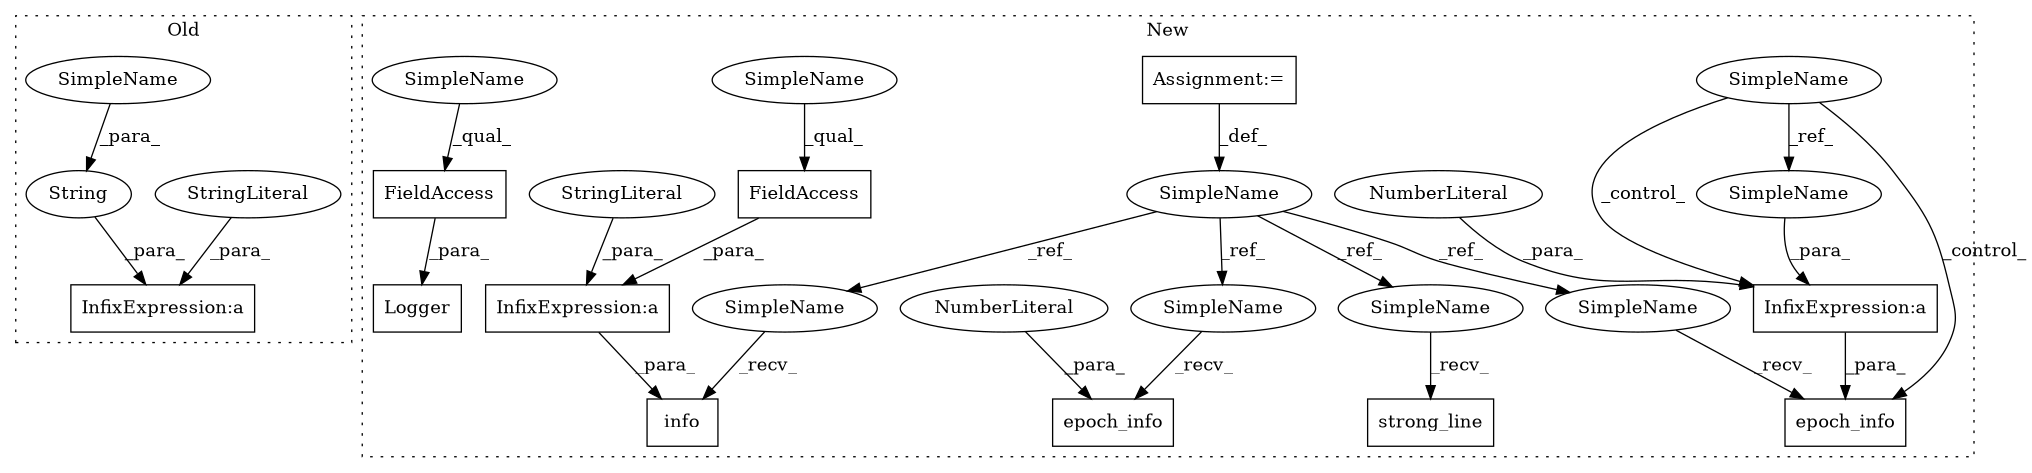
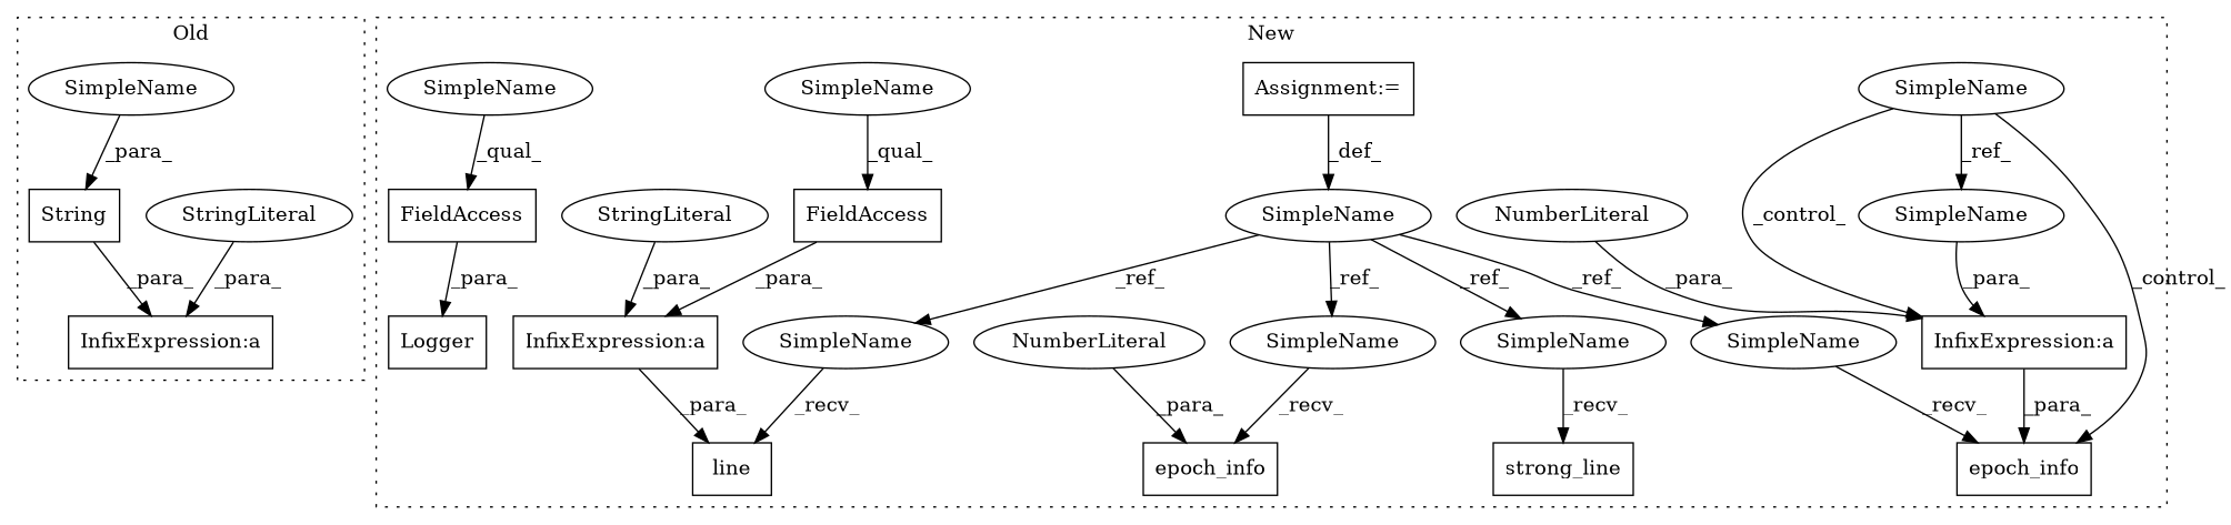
  digraph {
    node [a=42 l=3 s=2682 shape=ellipse]
-   n1 [a=32 l="7,1" label=String s="2685,2694"]
+   n1 [a=32 l="7,1" label=String s="2685,2694" shape=box]
    n2 [a=27 label="InfixExpression:a" shape=box]
    n3 [a=45 l=15 label=StringLiteral s=2667]
    n4 [l=2 label=SimpleName s=2692]
    n5 [a=32 l="7,1" label=Logger s="1898,1922" shape=box]
    n6 [a=32 l=13 label=strong_line s=1936 shape=box]
    n7 [l=6 label=SimpleName s=1891]
-   n8 [a=32 l="5,1" label=info s="1962,2006" shape=box]
+   n8 [a=32 l="5,1" label=line s="1962,2006" shape=box]
    n9 [a=27 label="InfixExpression:a" s=1991 shape=box]
    n10 [a=22 l=12 label=FieldAccess s=1905 shape=box]
    n11 [a=22 l=12 label=FieldAccess s=1994 shape=box]
    n12 [a=32 l="11,1" label=epoch_info s="3009,3032" shape=box]
    n13 [a=27 label="InfixExpression:a" s=3022 shape=box]
    n14 [a=34 l=1 label=NumberLiteral s=3025]
    n15 [l=2 label=SimpleName s=2753]
    n16 [a=45 l=24 label=StringLiteral s=1967]
    n17 [a=7 l=1 label="Assignment:=" s=1897 shape=box]
    n18 [a=32 l="11,1" label=epoch_info s="2671,2689" shape=box]
    n19 [a=34 l=1 label=NumberLiteral]
    n20 [l=2 label=SimpleName s=3020]
    n21 [label=SimpleName s=1905]
    n22 [label=SimpleName s=1994]
    n23 [l=6 label=SimpleName s=1929]
    n24 [l=6 label=SimpleName s=3002]
    n25 [l=6 label=SimpleName s=1955]
    n26 [l=6 label=SimpleName s=2664]
    subgraph cluster_1 {
      label=Old
      style=dotted
      n1
      n2
      n3
      n4
    }
    subgraph cluster_2 {
      label=New
      style=dotted
      n5
      n6
      n7
      n8
      n9
      n10
      n11
      n12
      n13
      n14
      n15
      n16
      n17
      n18
      n19
      n20
      n21
      n22
      n23
      n24
      n25
      n26
    }
    n1 -> n2 [label=_para_]
    n3 -> n2 [label=_para_]
    n4 -> n1 [label=_para_]
    n7 -> n23 [label=_ref_]
    n7 -> n24 [label=_ref_]
    n7 -> n25 [label=_ref_]
    n7 -> n26 [label=_ref_]
    n9 -> n8 [label=_para_]
    n10 -> n5 [label=_para_]
    n11 -> n9 [label=_para_]
    n13 -> n12 [label=_para_]
    n14 -> n13 [label=_para_]
    n15 -> n12 [label=_control_]
    n15 -> n13 [label=_control_]
    n15 -> n20 [label=_ref_]
    n16 -> n9 [label=_para_]
    n17 -> n7 [label=_def_]
    n19 -> n18 [label=_para_]
    n20 -> n13 [label=_para_]
    n21 -> n10 [label=_qual_]
    n22 -> n11 [label=_qual_]
    n23 -> n6 [label=_recv_]
    n24 -> n12 [label=_recv_]
    n25 -> n8 [label=_recv_]
    n26 -> n18 [label=_recv_]
  }
